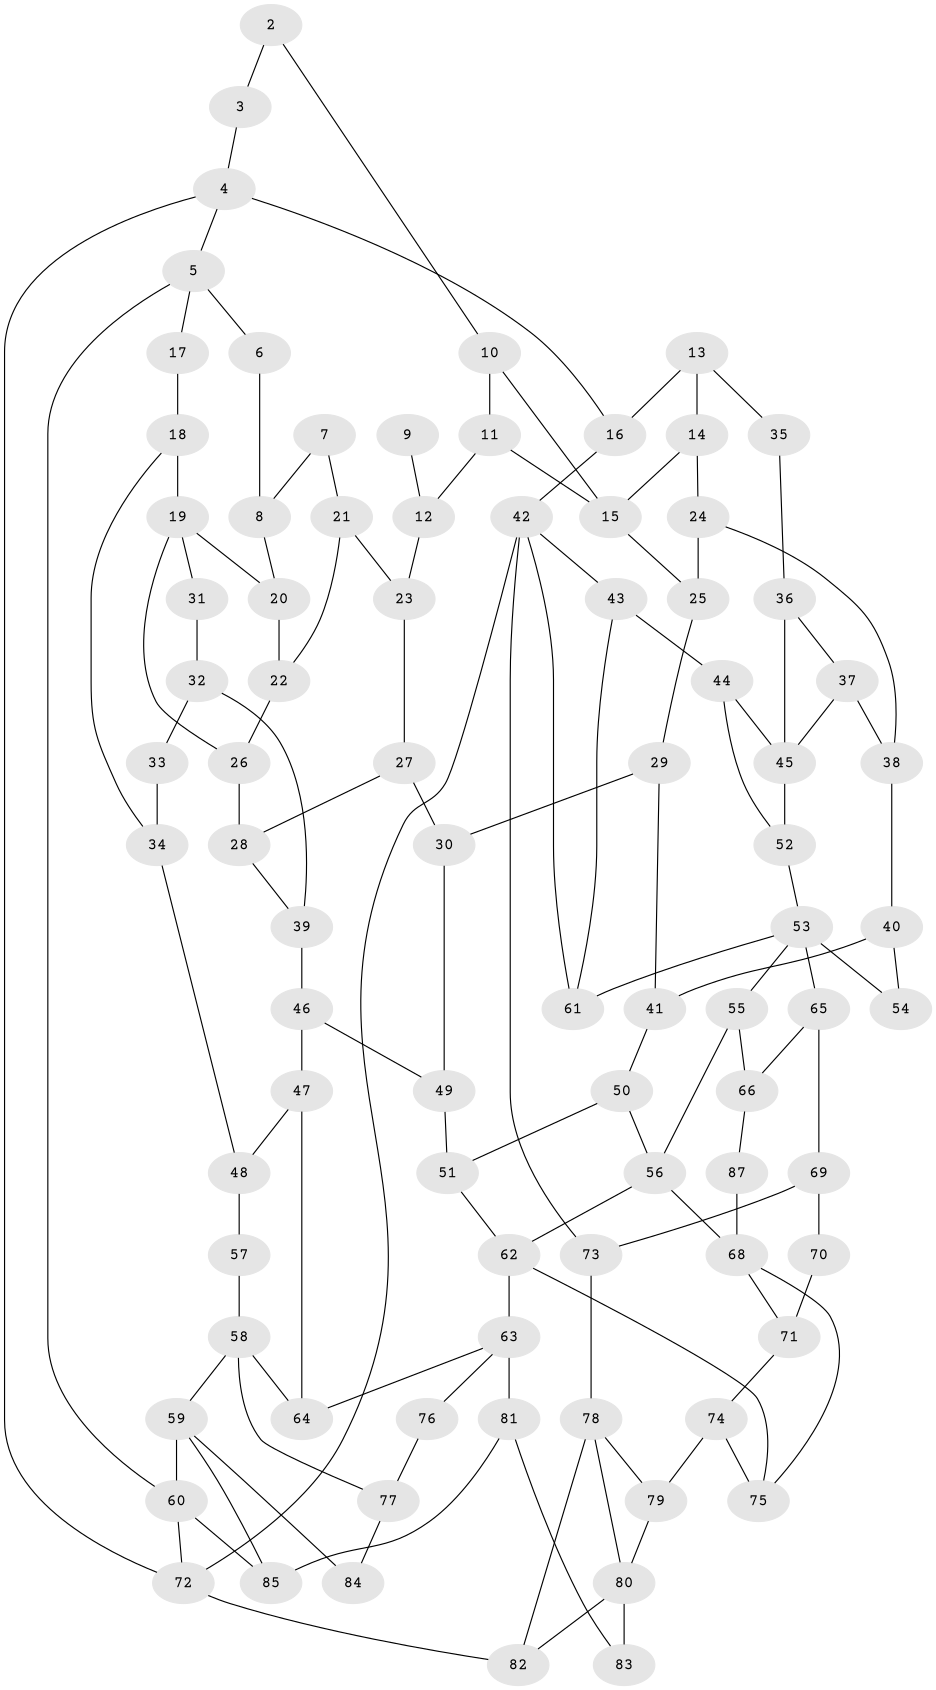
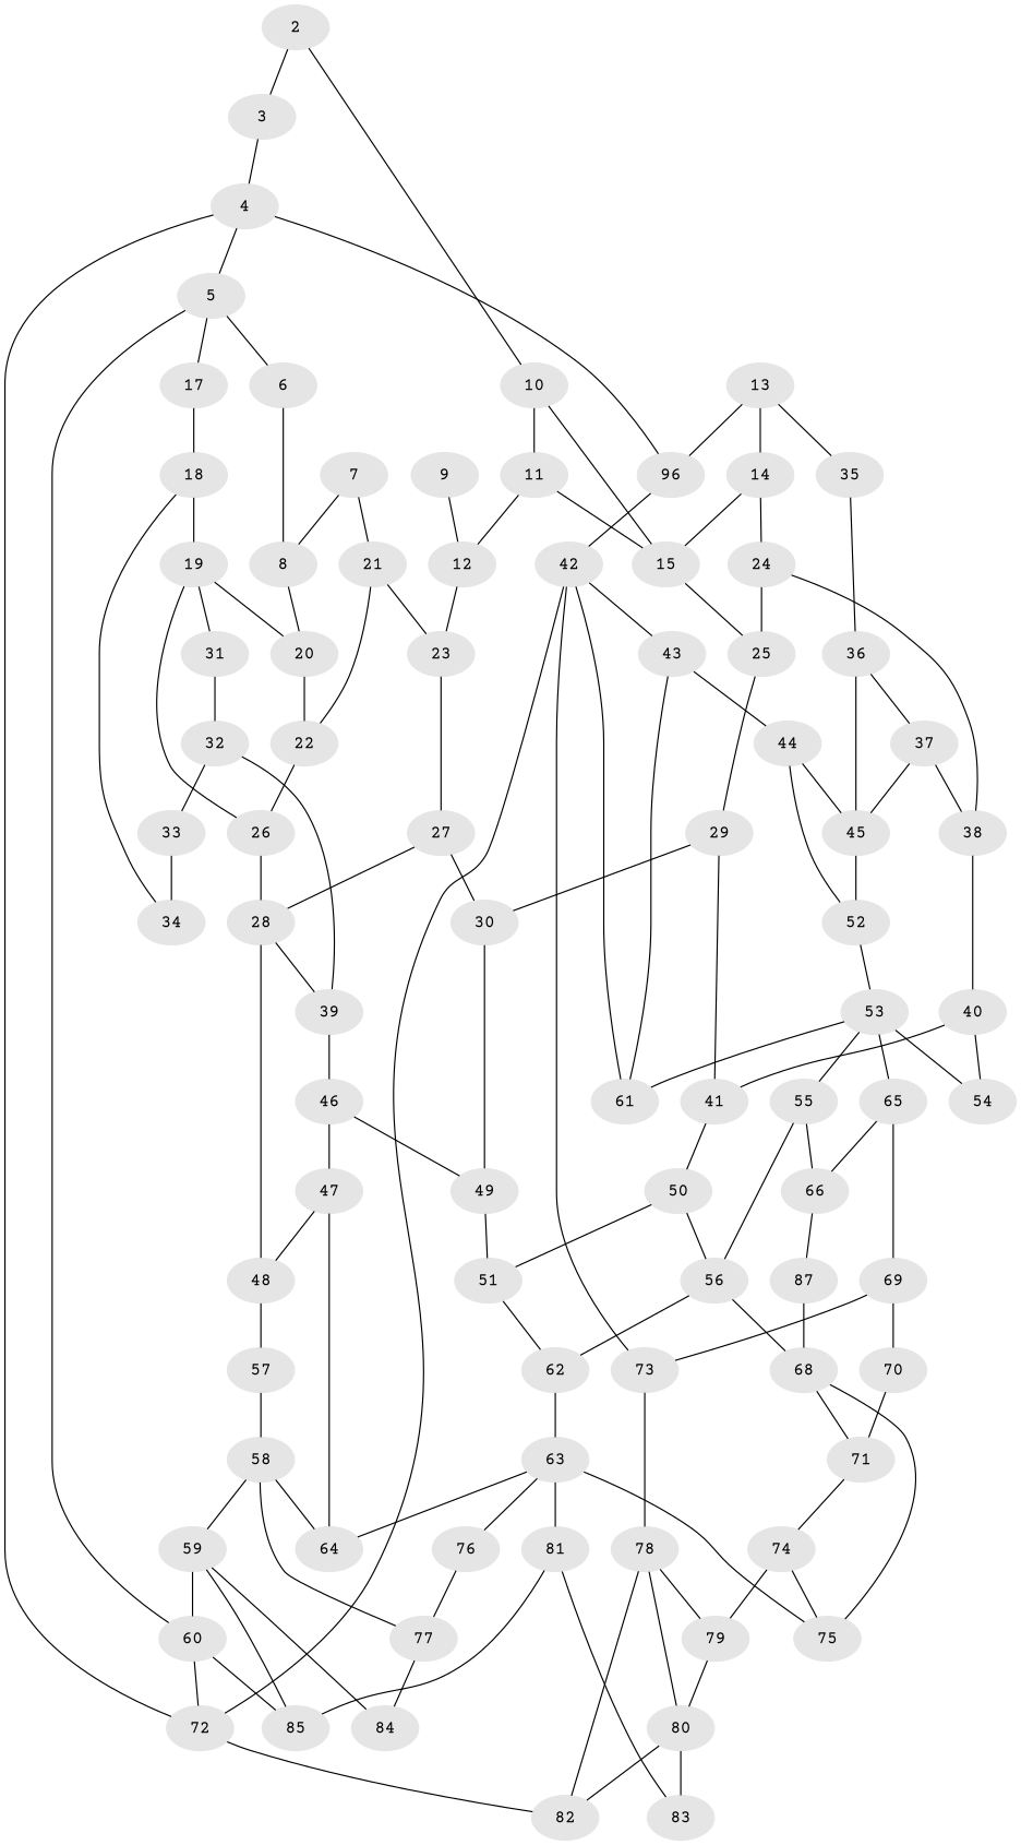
  graph {
    fontname="Courier Prime"
    node [color=gray90 fontname="Courier Prime" style=filled]
    edge [fontname="Courier Prime" weight=1.0]
    2
    3
    10
    7
    8
    21
    9
    12
    4
    11
    15
    5
-   16
+   16 [label=96]
    72
    13
    14
    35
    6
    17
    60
    42
    82
    18
    85
    20
    23
    22
    25
    27
    24
    36
    38
    29
    43
    61
    73
    19
    34
    26
    31
    48
    28
    32
    30
    40
    41
    39
    49
    46
    50
    51
    33
    57
    37
    45
    52
    54
    47
    56
    44
    78
    53
    64
    58
    62
    68
    63
    55
    65
    66
    69
    n72 [label=87]
    75
    71
    59
    77
    84
    76
    81
    83
    70
    74
    79
    80
    2 -- 3
    2 -- 10
    3 -- 4
    10 -- 11
    10 -- 15
    7 -- 8
    7 -- 21
    8 -- 20
    21 -- 23
    21 -- 22
    9 -- 12
    12 -- 23
    4 -- 5
    4 -- 16
    4 -- 72
    11 -- 12
    11 -- 15
    15 -- 25
    5 -- 6
    5 -- 17
    5 -- 60
    16 -- 42
    72 -- 82
    13 -- 16
    13 -- 14 [weight=2.0]
    13 -- 35 [weight=2.0]
    14 -- 15
    14 -- 24
    35 -- 36
    6 -- 8
    17 -- 18 [weight=2.0]
    60 -- 72
    60 -- 85
    42 -- 72
    42 -- 43
    42 -- 61
    42 -- 73 [weight=2.0]
    18 -- 19 [weight=2.0]
    18 -- 34 [weight=2.0]
    20 -- 22
    23 -- 27
    22 -- 26
    25 -- 29
    27 -- 28
    27 -- 30
    24 -- 25
    24 -- 38
    36 -- 37
    36 -- 45
    38 -- 40
    29 -- 30
    29 -- 41
    43 -- 61
    43 -- 44
    73 -- 78 [weight=2.0]
    19 -- 20
    19 -- 26
    19 -- 31 [weight=2.0]
-   34 -- 48 [weight=2.0]
+   28 -- 48 [weight=2.0]
    26 -- 28
    31 -- 32
    48 -- 57 [weight=2.0]
    28 -- 39
    32 -- 39
    32 -- 33
    30 -- 49
    40 -- 41
    40 -- 54
    41 -- 50
    39 -- 46
    49 -- 51
    46 -- 49
    46 -- 47
    50 -- 51
    50 -- 56
    51 -- 62
    33 -- 34 [weight=2.0]
    57 -- 58
    37 -- 38
    37 -- 45
    45 -- 52
    52 -- 53
    47 -- 48
    47 -- 64
    56 -- 62
    56 -- 68 [weight=2.0]
    44 -- 45
    44 -- 52
    78 -- 82
    78 -- 79
    78 -- 80
    53 -- 61
    53 -- 54 [weight=2.0]
    53 -- 55
    53 -- 65
    58 -- 64
    58 -- 59
    58 -- 77 [weight=2.0]
    62 -- 63
    68 -- 75
    68 -- 71
    63 -- 64
-   62 -- 75
+   63 -- 75
    63 -- 76
    63 -- 81 [weight=2.0]
    55 -- 56
    55 -- 66
    65 -- 66
    65 -- 69
    66 -- n72
    69 -- 73
    69 -- 70
    n72 -- 68 [weight=2.0]
    71 -- 74
    59 -- 60
    59 -- 85
    59 -- 84 [weight=3.0]
    77 -- 84 [weight=2.0]
    76 -- 77 [weight=2.0]
    81 -- 85
    81 -- 83
    70 -- 71
    74 -- 75
    74 -- 79
    79 -- 80 [weight=2.0]
    80 -- 82
    80 -- 83 [weight=2.0]
  }
